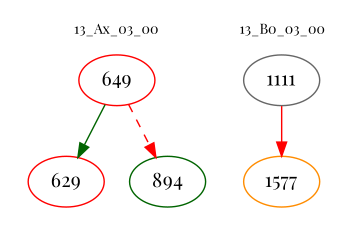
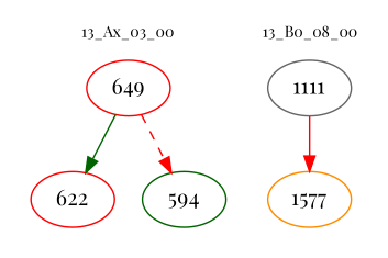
  digraph {
    fontname="Playfair Display"
    node [color=red fontname="Playfair Display"]
    edge [color=red fontname="Playfair Display" style=solid]
    n1 [label=649]
-   n2 [label=629]
-   n3 [color=darkgreen label=894]
+   n2 [label=622]
+   n3 [color=darkgreen label=594]
    n4 [color=gray40 label=1111]
    n5 [color=darkorange label=1577]
    subgraph cluster_1 {
      color=white
      fontsize=10
      label="13_Ax_03_00"
      n1
      n2
      n3
    }
    subgraph cluster_2 {
      color=white
      fontsize=10
-     label="13_B0_03_00"
+     label="13_B0_08_00"
      n4
      n5
    }
    n1 -> n2 [color=darkgreen]
    n1 -> n3 [style=dashed]
    n4 -> n5
  }
